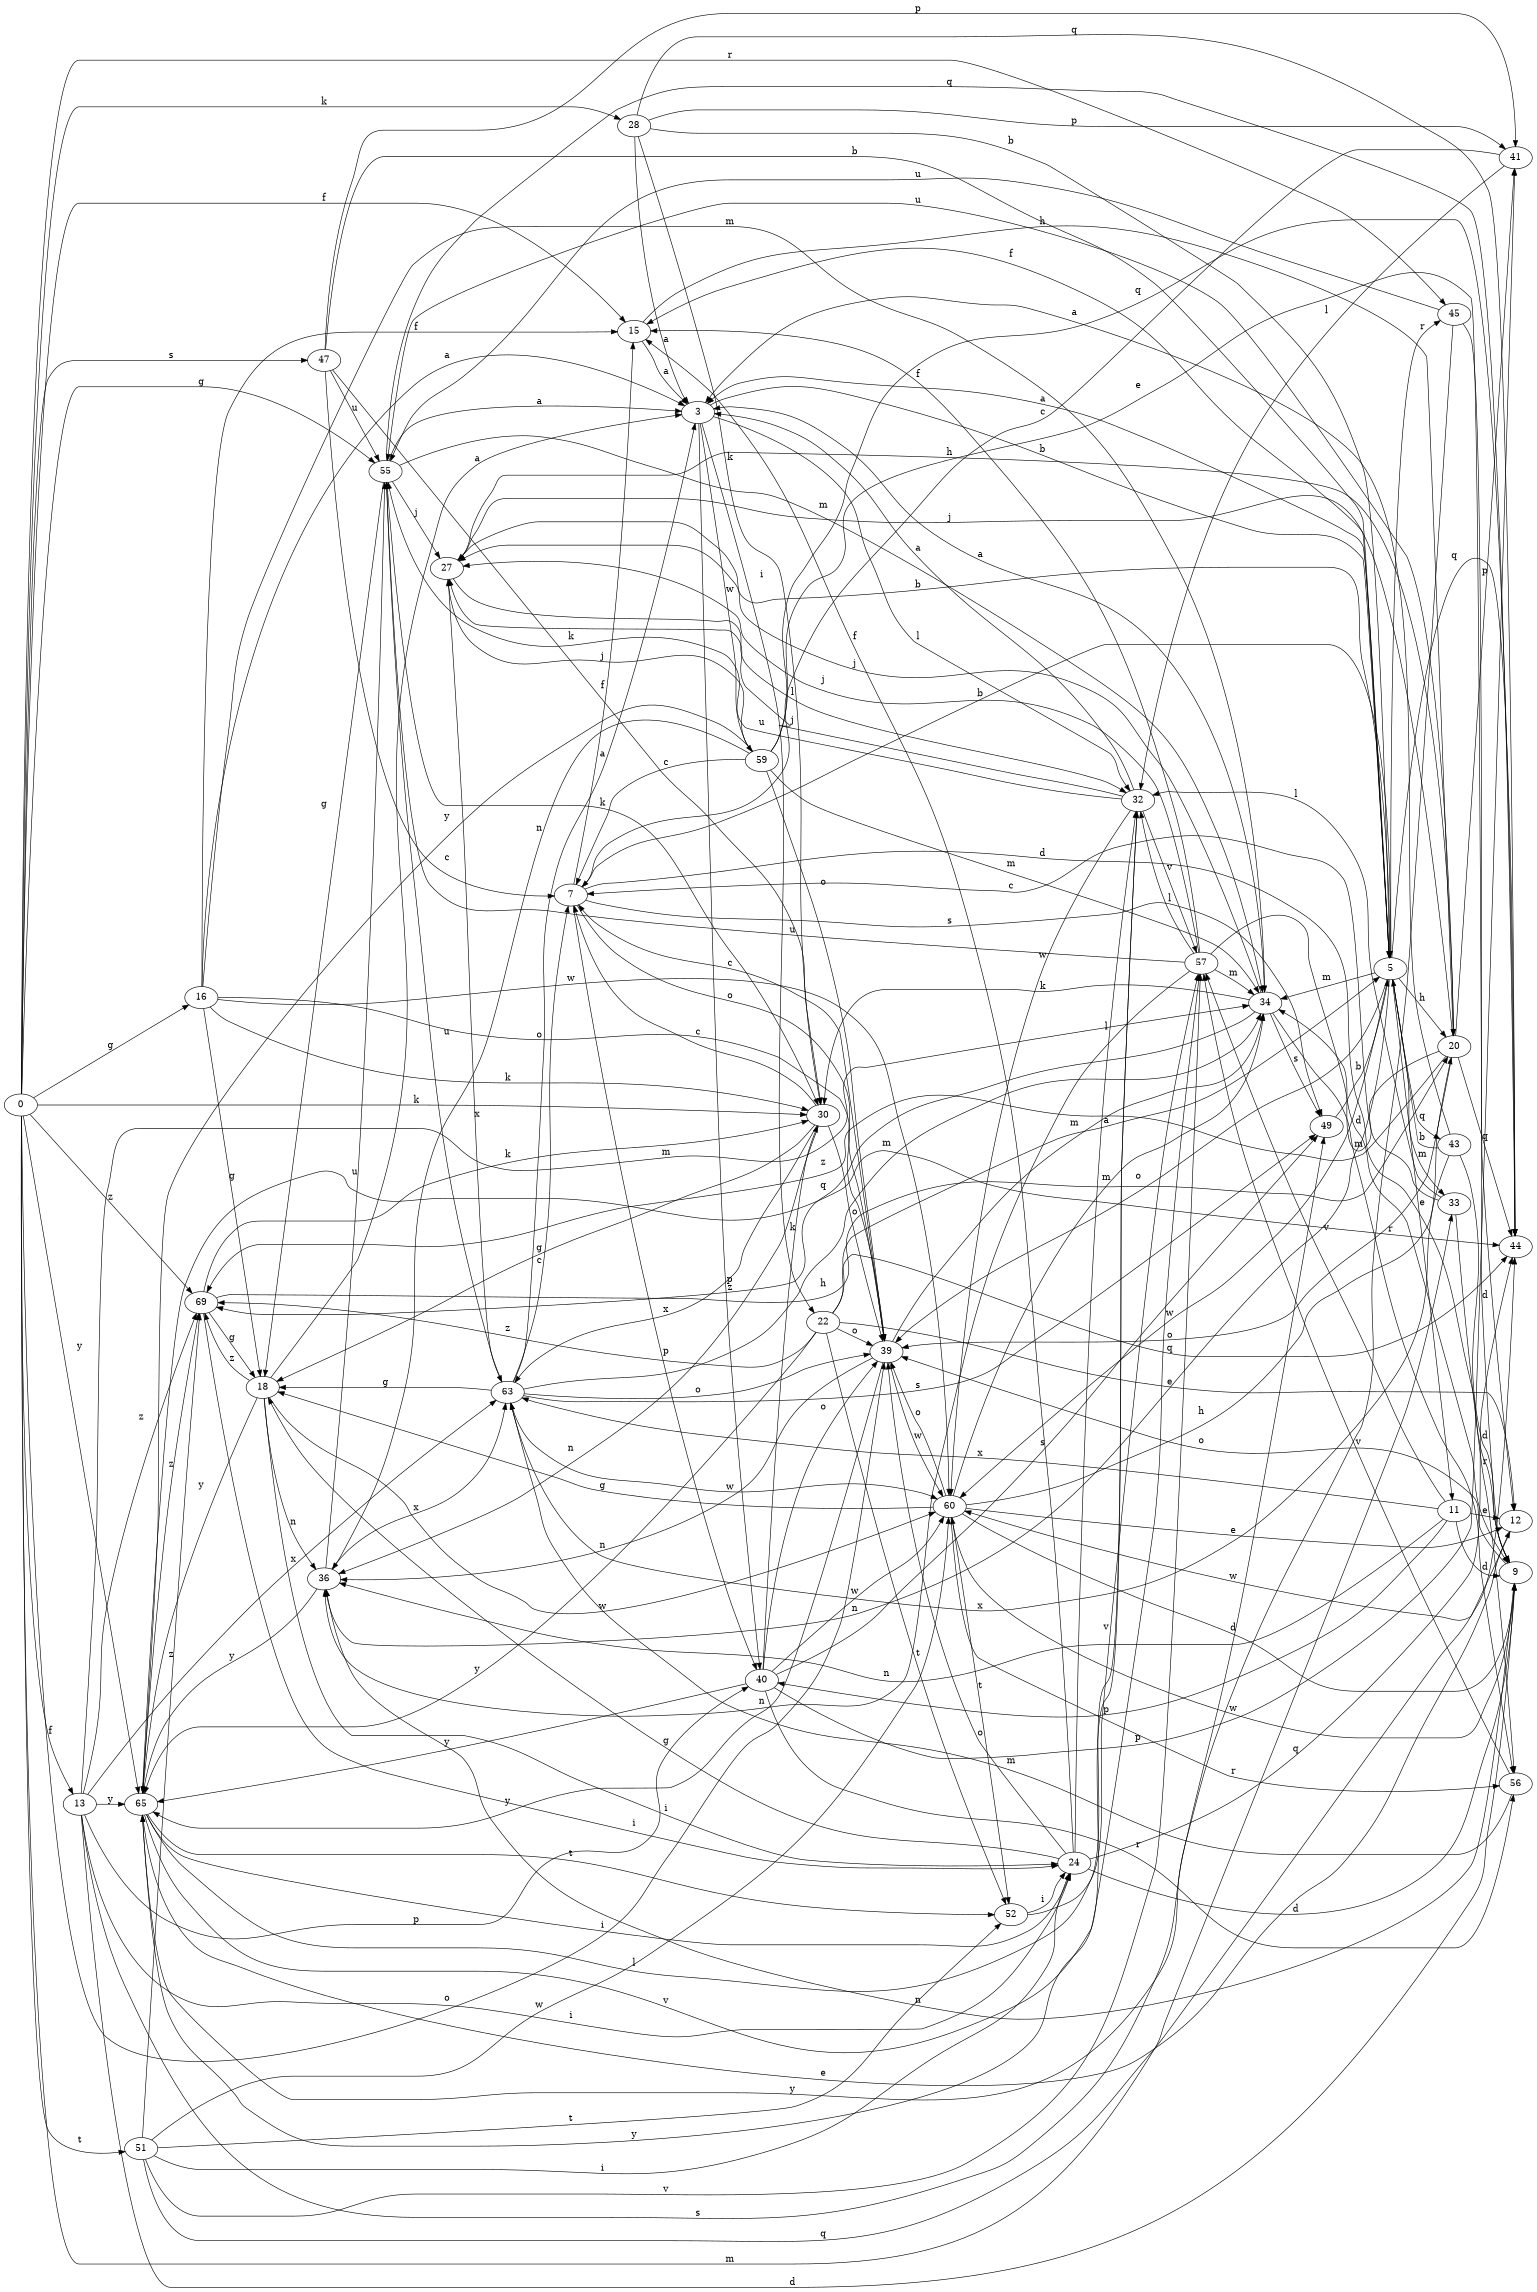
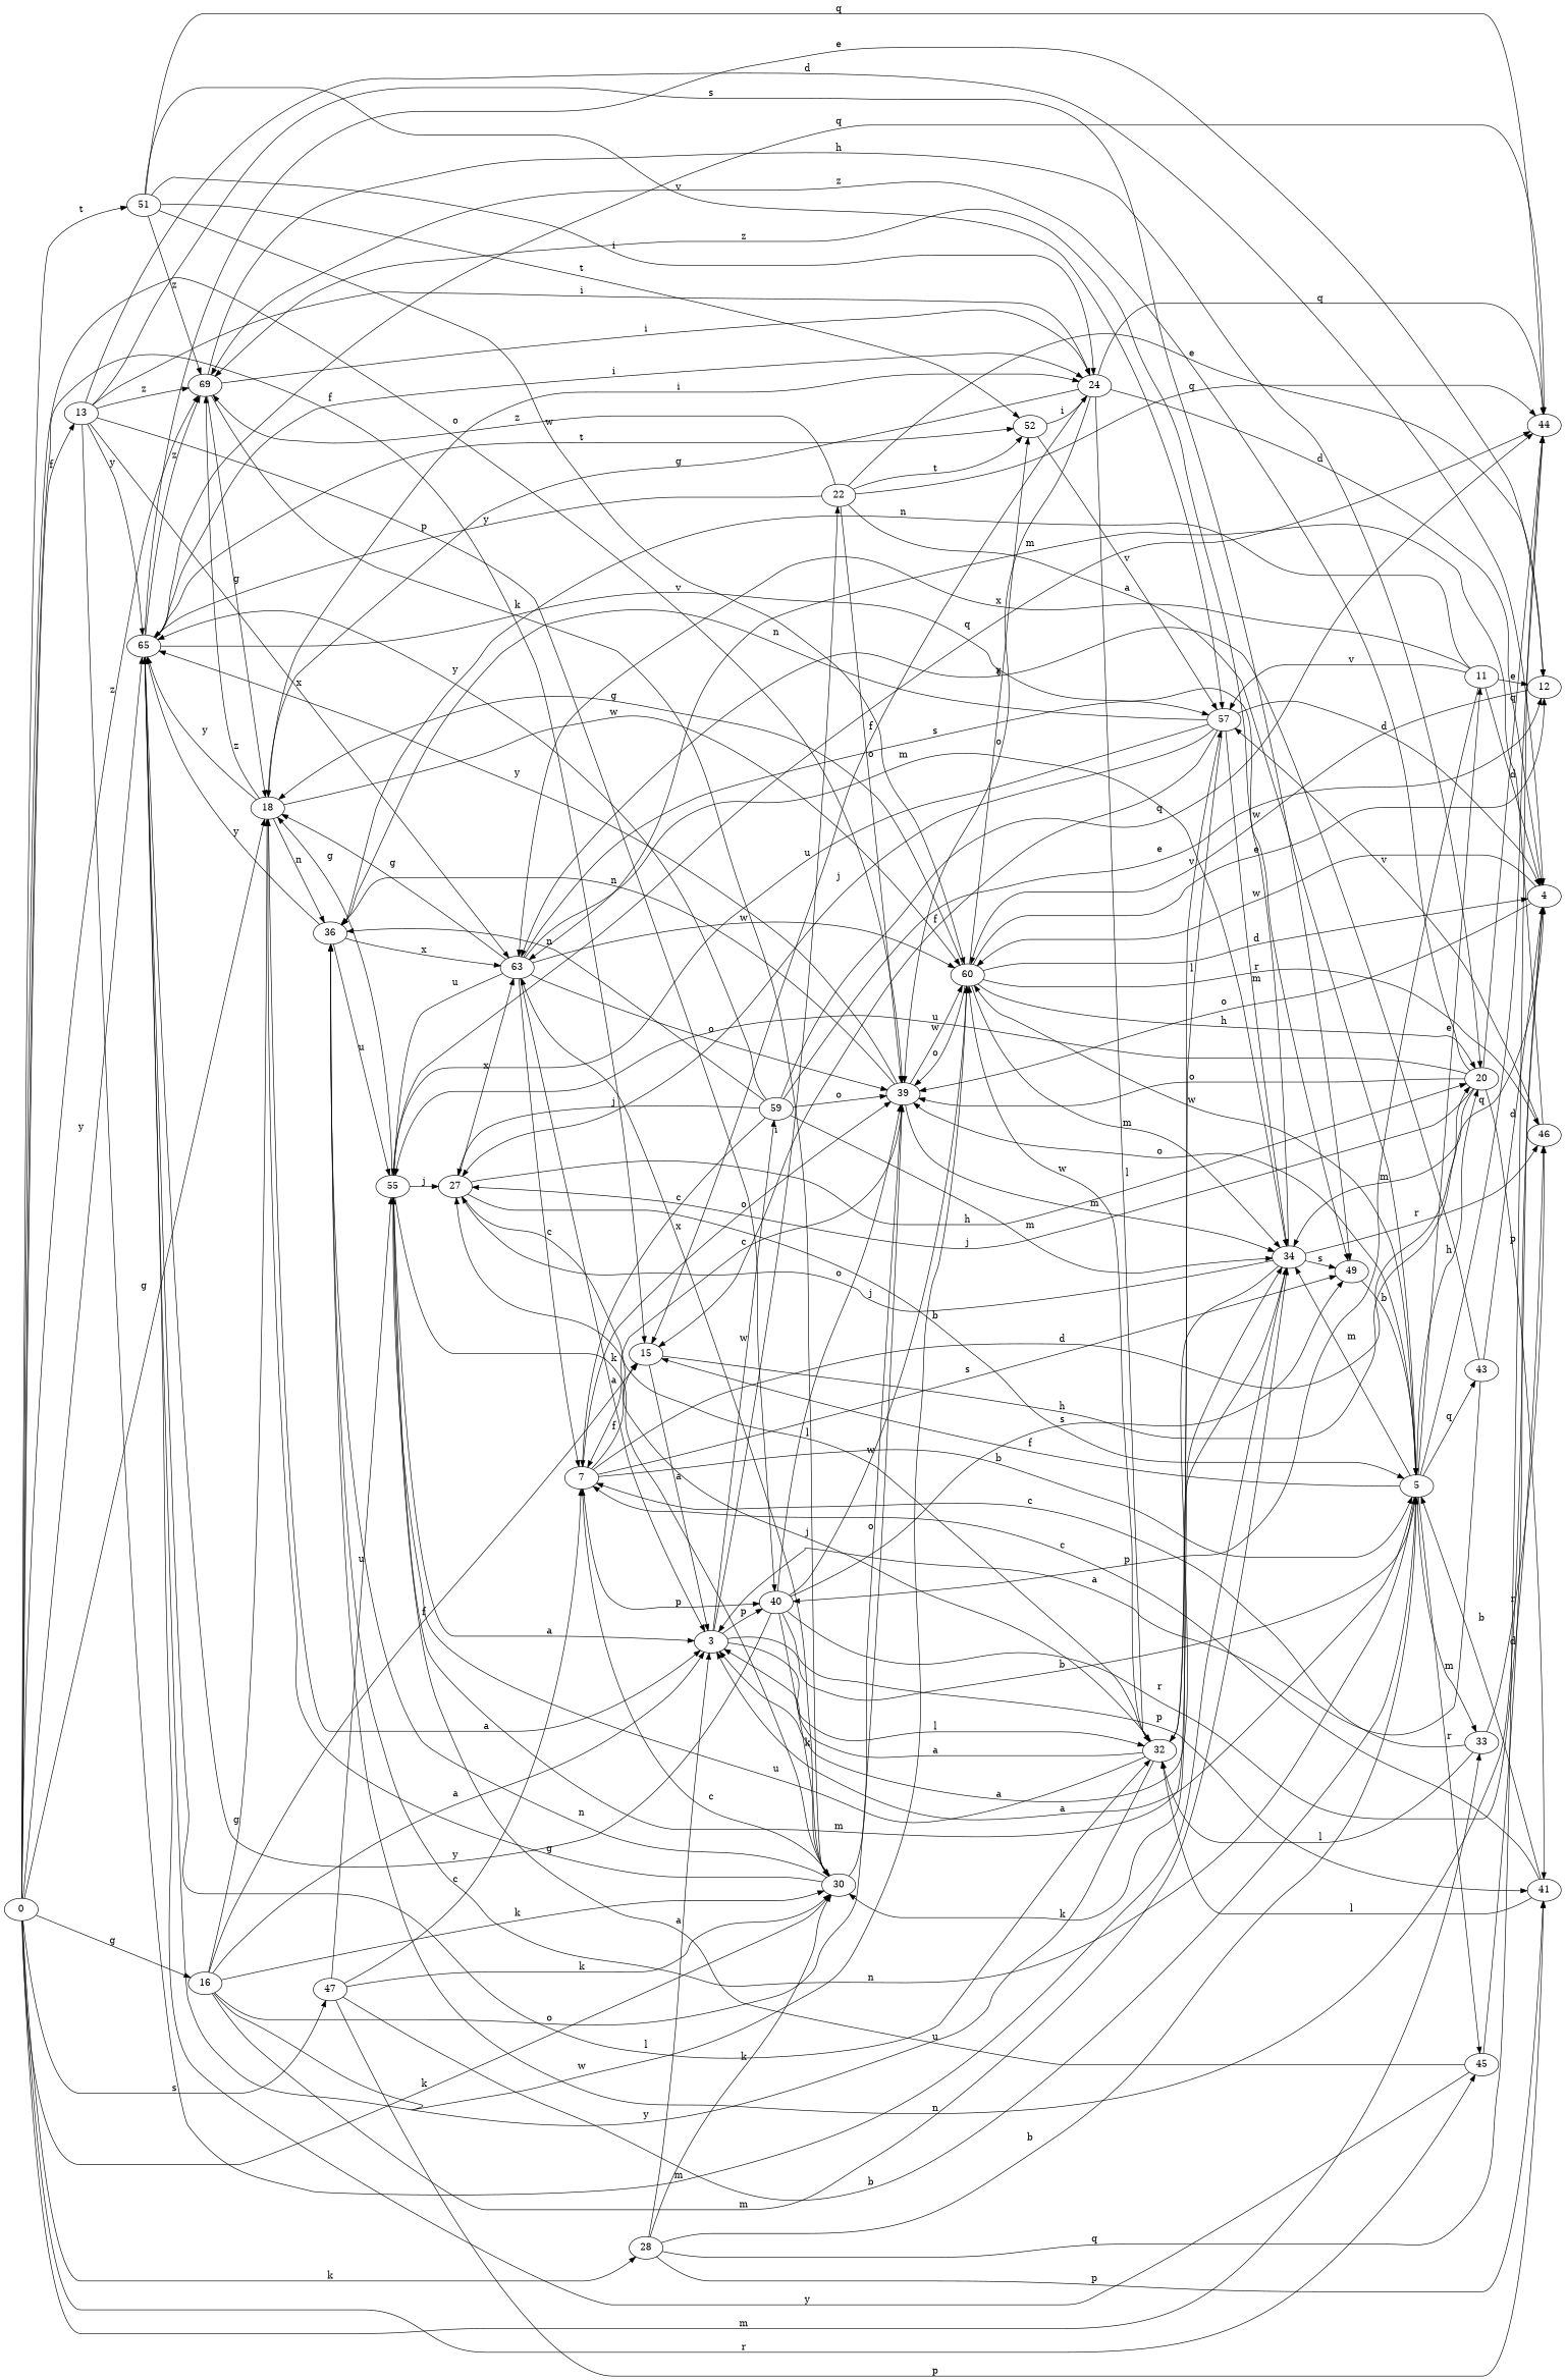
  strict digraph {
    rankdir=LR
    0
    13
    15
    16
    18
    28
    30
    33
    39
    45
    47
    51
    65
    69
    40
    34
-   9
+   9 [label=4]
    49
    63
    24
    3
    20
    60
    36
    5
    44
    41
    7
    32
-   46 [label=56]
+   46
    55
    57
    52
    12
    22
    59
    11
    43
    27
    0 -> 13 [label=f]
    0 -> 15 [label=f]
    0 -> 16 [label=g]
-   0 -> 55 [label=g]
+   0 -> 18 [label=g]
    0 -> 28 [label=k]
    0 -> 30 [label=k]
    0 -> 33 [label=m]
    0 -> 39 [label=o]
    0 -> 45 [label=r]
    0 -> 47 [label=s]
    0 -> 51 [label=t]
    0 -> 65 [label=y]
    0 -> 69 [label=z]
    13 -> 65 [label=y]
    13 -> 69 [label=z]
    13 -> 40 [label=p]
    13 -> 34 [label=m]
    13 -> 9 [label=d]
    13 -> 49 [label=s]
    13 -> 63 [label=x]
    13 -> 24 [label=i]
    15 -> 3 [label=a]
    15 -> 20 [label=h]
    16 -> 15 [label=f]
    16 -> 18 [label=g]
    16 -> 30 [label=k]
    16 -> 39 [label=o]
    16 -> 34 [label=m]
    16 -> 3 [label=a]
    16 -> 60 [label=w]
    18 -> 65 [label=y]
    18 -> 69 [label=z]
    18 -> 24 [label=i]
    18 -> 3 [label=a]
    18 -> 60 [label=w]
    18 -> 36 [label=n]
    28 -> 30 [label=k]
    28 -> 3 [label=a]
    28 -> 5 [label=b]
    28 -> 44 [label=q]
    28 -> 41 [label=p]
    30 -> 18 [label=g]
    30 -> 39 [label=o]
    30 -> 63 [label=x]
    30 -> 36 [label=n]
    30 -> 7 [label=c]
    33 -> 7 [label=c]
    33 -> 32 [label=l]
    33 -> 46 [label=r]
    39 -> 65 [label=y]
    39 -> 34 [label=m]
    39 -> 60 [label=w]
    39 -> 36 [label=n]
    39 -> 7 [label=c]
    45 -> 65 [label=y]
    45 -> 9 [label=d]
    45 -> 55 [label=u]
    47 -> 30 [label=k]
    47 -> 5 [label=b]
    47 -> 41 [label=p]
    47 -> 7 [label=c]
    47 -> 55 [label=u]
    51 -> 69 [label=z]
    51 -> 24 [label=i]
    51 -> 60 [label=w]
    51 -> 44 [label=q]
    51 -> 57 [label=v]
    51 -> 52 [label=t]
    65 -> 69 [label=z]
    65 -> 24 [label=i]
    65 -> 44 [label=q]
    65 -> 32 [label=l]
    65 -> 57 [label=v]
    65 -> 52 [label=t]
    65 -> 12 [label=e]
    69 -> 18 [label=g]
    69 -> 30 [label=k]
    69 -> 24 [label=i]
    69 -> 20 [label=h]
    40 -> 30 [label=k]
    40 -> 39 [label=o]
    40 -> 65 [label=y]
    40 -> 49 [label=s]
    40 -> 60 [label=w]
    40 -> 41 [label=p]
    40 -> 46 [label=r]
    34 -> 30 [label=k]
    34 -> 69 [label=z]
    34 -> 49 [label=s]
    34 -> 3 [label=a]
    34 -> 46 [label=r]
    34 -> 27 [label=j]
    9 -> 39 [label=o]
    9 -> 60 [label=w]
    9 -> 36 [label=n]
    49 -> 5 [label=b]
    63 -> 18 [label=g]
    63 -> 39 [label=o]
    63 -> 34 [label=m]
    63 -> 49 [label=s]
    63 -> 3 [label=a]
    63 -> 60 [label=w]
    63 -> 7 [label=c]
    63 -> 55 [label=u]
    24 -> 15 [label=f]
    24 -> 18 [label=g]
    24 -> 39 [label=o]
    24 -> 9 [label=d]
    24 -> 44 [label=q]
    24 -> 32 [label=l]
    3 -> 40 [label=p]
    3 -> 5 [label=b]
    3 -> 32 [label=l]
    3 -> 22 [label=i]
    3 -> 59 [label=w]
    20 -> 39 [label=o]
    20 -> 69 [label=z]
    20 -> 34 [label=m]
    20 -> 44 [label=q]
    20 -> 41 [label=p]
    20 -> 55 [label=u]
    20 -> 27 [label=j]
    60 -> 18 [label=g]
    60 -> 39 [label=o]
    60 -> 34 [label=m]
    60 -> 9 [label=d]
    60 -> 20 [label=h]
    60 -> 46 [label=r]
    60 -> 52 [label=t]
    60 -> 12 [label=e]
    36 -> 65 [label=y]
    36 -> 63 [label=x]
    36 -> 55 [label=u]
    5 -> 15 [label=f]
    5 -> 33 [label=m]
    5 -> 39 [label=o]
    5 -> 45 [label=r]
    5 -> 34 [label=m]
    5 -> 3 [label=a]
    5 -> 20 [label=h]
    5 -> 60 [label=w]
    5 -> 36 [label=n]
    5 -> 44 [label=q]
    5 -> 11 [label=e]
    5 -> 43 [label=q]
    41 -> 7 [label=c]
    41 -> 32 [label=l]
    7 -> 15 [label=f]
    7 -> 39 [label=o]
    7 -> 40 [label=p]
    7 -> 9 [label=d]
    7 -> 49 [label=s]
    7 -> 5 [label=b]
    32 -> 65 [label=y]
    32 -> 3 [label=a]
    32 -> 60 [label=w]
    32 -> 55 [label=u]
    32 -> 57 [label=v]
    32 -> 27 [label=j]
    46 -> 63 [label=m]
    46 -> 57 [label=v]
    55 -> 18 [label=g]
    55 -> 30 [label=k]
    55 -> 34 [label=m]
    55 -> 3 [label=a]
    55 -> 44 [label=q]
    55 -> 27 [label=j]
    57 -> 15 [label=f]
    57 -> 34 [label=m]
    57 -> 9 [label=d]
    57 -> 36 [label=n]
    57 -> 32 [label=l]
    57 -> 55 [label=u]
    57 -> 27 [label=j]
    52 -> 24 [label=i]
    52 -> 57 [label=v]
    12 -> 60 [label=w]
    22 -> 39 [label=o]
    22 -> 65 [label=y]
    22 -> 69 [label=z]
    22 -> 5 [label=a]
    22 -> 44 [label=q]
    22 -> 52 [label=t]
    22 -> 12 [label=e]
    59 -> 39 [label=o]
    59 -> 65 [label=y]
    59 -> 34 [label=m]
    59 -> 36 [label=n]
    59 -> 44 [label=q]
    59 -> 7 [label=c]
    59 -> 12 [label=e]
    59 -> 27 [label=j]
    11 -> 40 [label=p]
    11 -> 9 [label=d]
    11 -> 63 [label=x]
    11 -> 36 [label=n]
    11 -> 57 [label=v]
    11 -> 12 [label=e]
    43 -> 9 [label=d]
    43 -> 63 [label=x]
    43 -> 3 [label=a]
-   43 -> 5 [label=b]
+   41 -> 5 [label=b]
    27 -> 63 [label=x]
    27 -> 20 [label=h]
    27 -> 5 [label=b]
    27 -> 32 [label=l]
  }
